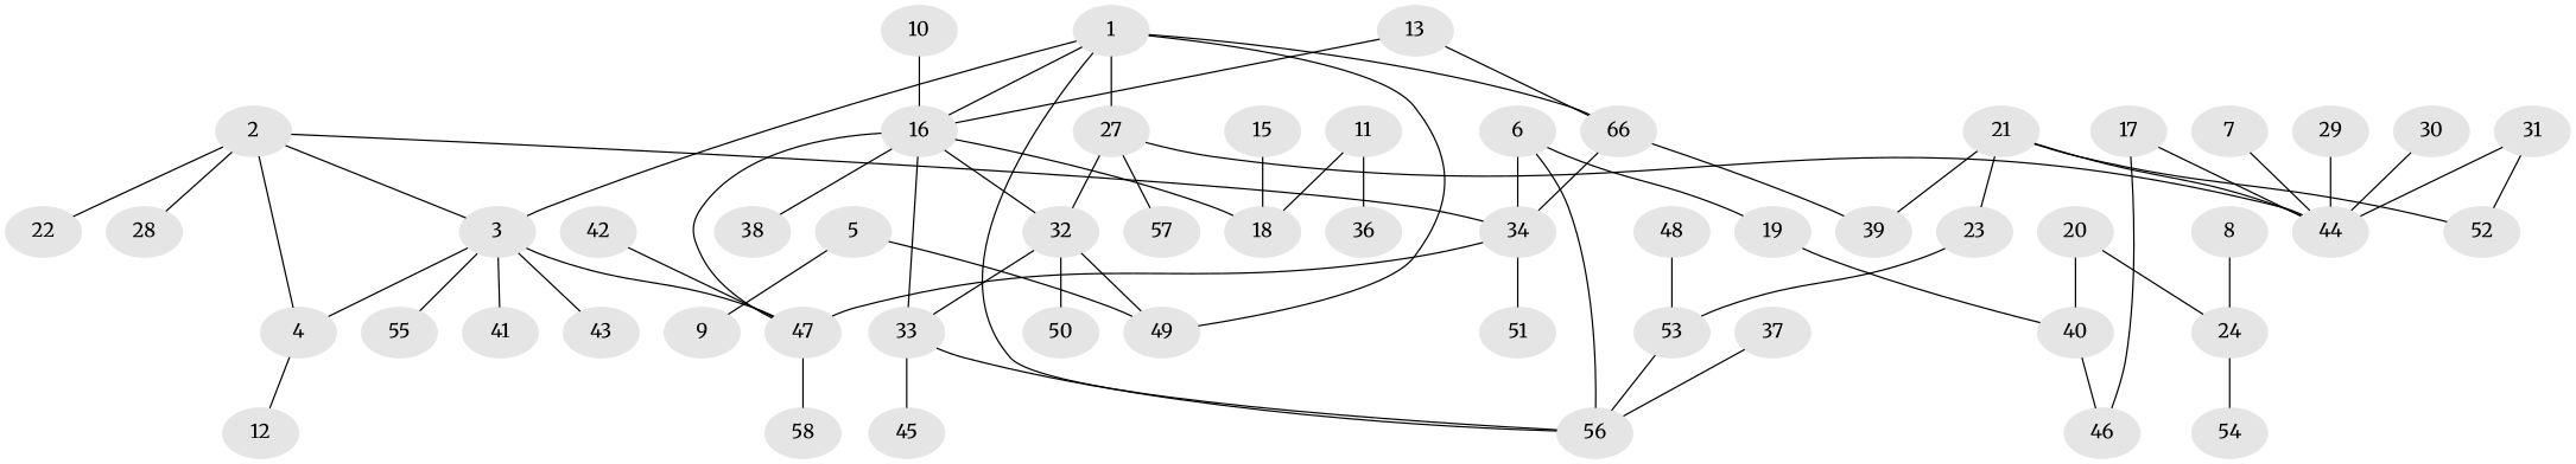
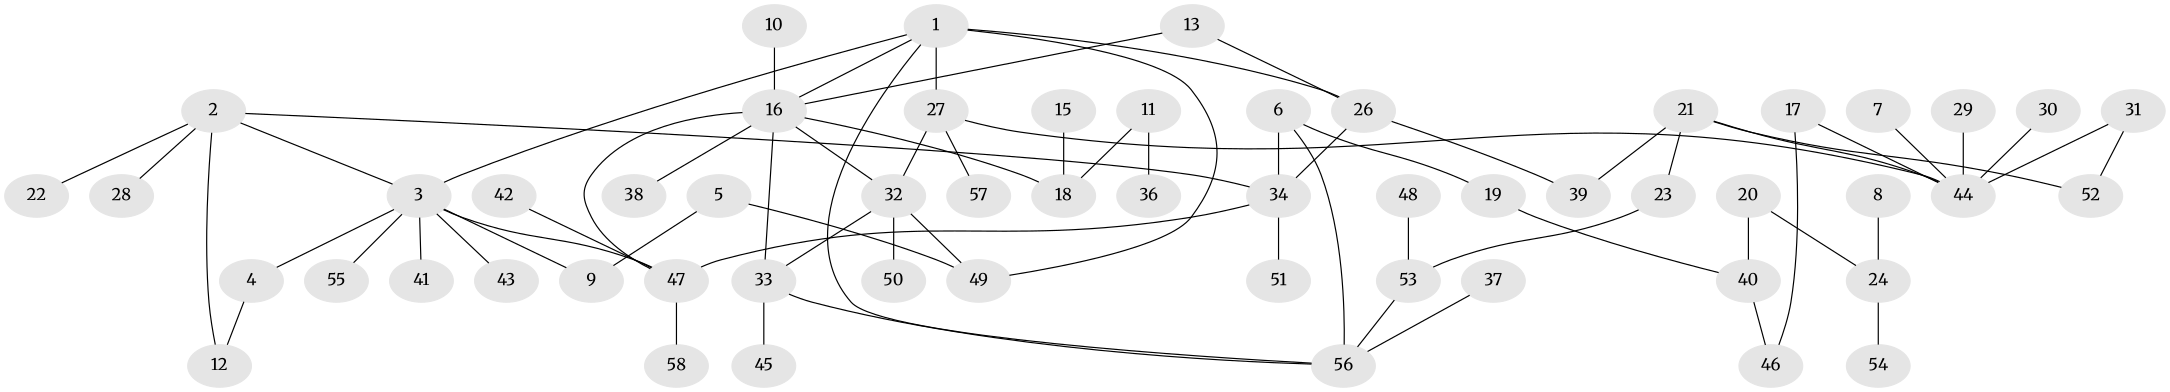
  graph {
    fontname=Merriweather
    node [color=gray90 fontname=Merriweather style=filled]
    edge [fontname=Merriweather weight=1.0]
    1
    3
    16
-   26 [label=66]
+   26
    27
    49
    56
    4
    9
    41
    43
    47
    55
    18
    32
    33
    38
    34
    39
    44
    57
    2
    12
    22
    28
    51
    58
    5
    6
    19
    40
    7
    8
    24
    54
    10
    11
    36
    13
    23
    53
    15
    50
    45
    17
    46
    20
    21
    52
    29
    30
    31
    37
    42
    48
    1 -- 3
    1 -- 16
    1 -- 26
    1 -- 27 [weight=2.0]
    1 -- 49
    1 -- 56
    3 -- 4
+   3 -- 9
    3 -- 41
    3 -- 43
    3 -- 47
    3 -- 55
    16 -- 47
    16 -- 18
    16 -- 32
    16 -- 33
    16 -- 38
    26 -- 34
    26 -- 39
    27 -- 32
    27 -- 44
    27 -- 57
    4 -- 12
    47 -- 58 [weight=2.0]
    32 -- 49
    32 -- 33
    32 -- 50
    33 -- 56
    33 -- 45
    34 -- 47
    34 -- 51
    2 -- 3
    2 -- 34
-   2 -- 4
+   2 -- 12
    2 -- 22
    2 -- 28
    5 -- 49
    5 -- 9
    6 -- 56
    6 -- 34
    6 -- 19
    19 -- 40
    40 -- 46
    7 -- 44
    8 -- 24
    24 -- 54
    10 -- 16
    11 -- 18
    11 -- 36
    13 -- 16
    13 -- 26
    23 -- 53
    53 -- 56
    15 -- 18
    17 -- 44
    17 -- 46
    20 -- 40
    20 -- 24
    21 -- 39
    21 -- 44
    21 -- 23
    21 -- 52
    29 -- 44
    30 -- 44
    31 -- 44
    31 -- 52
    37 -- 56
    42 -- 47
    48 -- 53
  }
